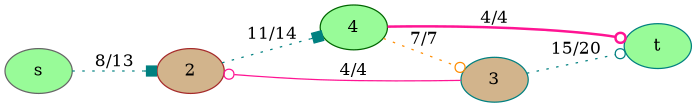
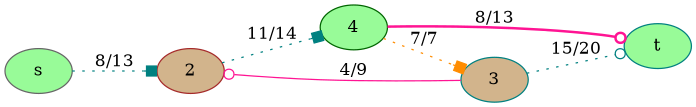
  digraph {
    rankdir=LR
    node [color=teal fillcolor=palegreen style=filled]
    edge [arrowhead=box color=teal style=dotted]
    s [color=gray40]
    2 [color=brown fillcolor=tan]
    4 [color=darkgreen]
    3 [fillcolor=tan]
    t
    s -> 2 [label="8/13"]
    2 -> 4 [label="11/14"]
-   4 -> 3 [arrowhead=odot color=darkorange label="7/7"]
-   4 -> t [arrowhead=odot color=deeppink label="4/4" style=bold]
-   3 -> 2 [arrowhead=odot color=deeppink label="4/4" style=solid]
+   4 -> 3 [color=darkorange label="7/7"]
+   4 -> t [arrowhead=odot color=deeppink label="8/13" style=bold]
+   3 -> 2 [arrowhead=odot color=deeppink label="4/9" style=solid]
    3 -> t [arrowhead=odot label="15/20"]
  }
